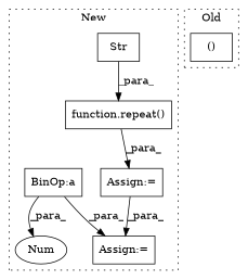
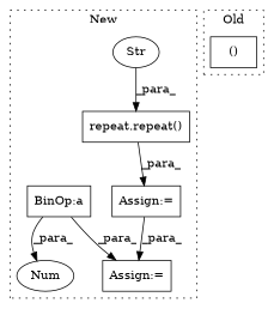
  digraph {
    node [a=68 l=3 shape=box]
-   n1 [a=75 l="7,15" label="function.repeat()" s="5539,5570"]
-   n2 [a=66 l=18 label=Str s=5552]
+   n1 [a=75 l="7,15" label="repeat.repeat()" s="5539,5570"]
+   n2 [a=66 l=18 label=Str s=5552 shape=ellipse]
    n3 [label="Assign:=" s=5598]
    n4 [a=82 l=7 label="BinOp:a" s=2972]
    n5 [a=76 l=1 label=Num s=2979 shape=ellipse]
    n6 [label="Assign:=" s=5536]
    n7 [a=54 l=9 label="()" s=3073]
    subgraph cluster_1 {
      label=New
      style=dotted
      n1
      n2
      n3
      n4
      n5
      n6
    }
    subgraph cluster_2 {
      label=Old
      style=dotted
      n7
    }
    n1 -> n6 [label=_para_]
    n2 -> n1 [label=_para_]
    n4 -> n3 [label=_para_]
    n4 -> n5 [label=_para_]
    n6 -> n3 [label=_para_]
  }
